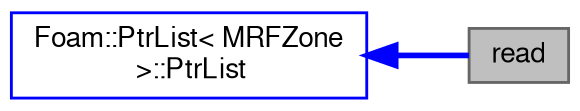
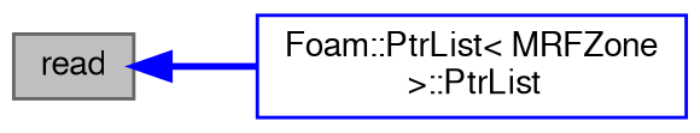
  digraph {
    rankdir=LR
    node [fontname=FreeSans fontsize=10 shape=record]
    n1 [color=gray40 fillcolor=grey75 fontcolor=black height=0.2 label=read style=filled width=0.4]
    n2 [color=blue height=0.2 label="Foam::PtrList\< MRFZone\l \>::PtrList" width=0.4]
-   n2 -> n1 [color=blue dir=back fontname=FreeSans fontsize=10 labelfontname=FreeSans labelfontsize=10 style=bold]
+   n1 -> n2 [color=blue dir=back fontname=FreeSans fontsize=10 labelfontname=FreeSans labelfontsize=10 style=bold]
  }
